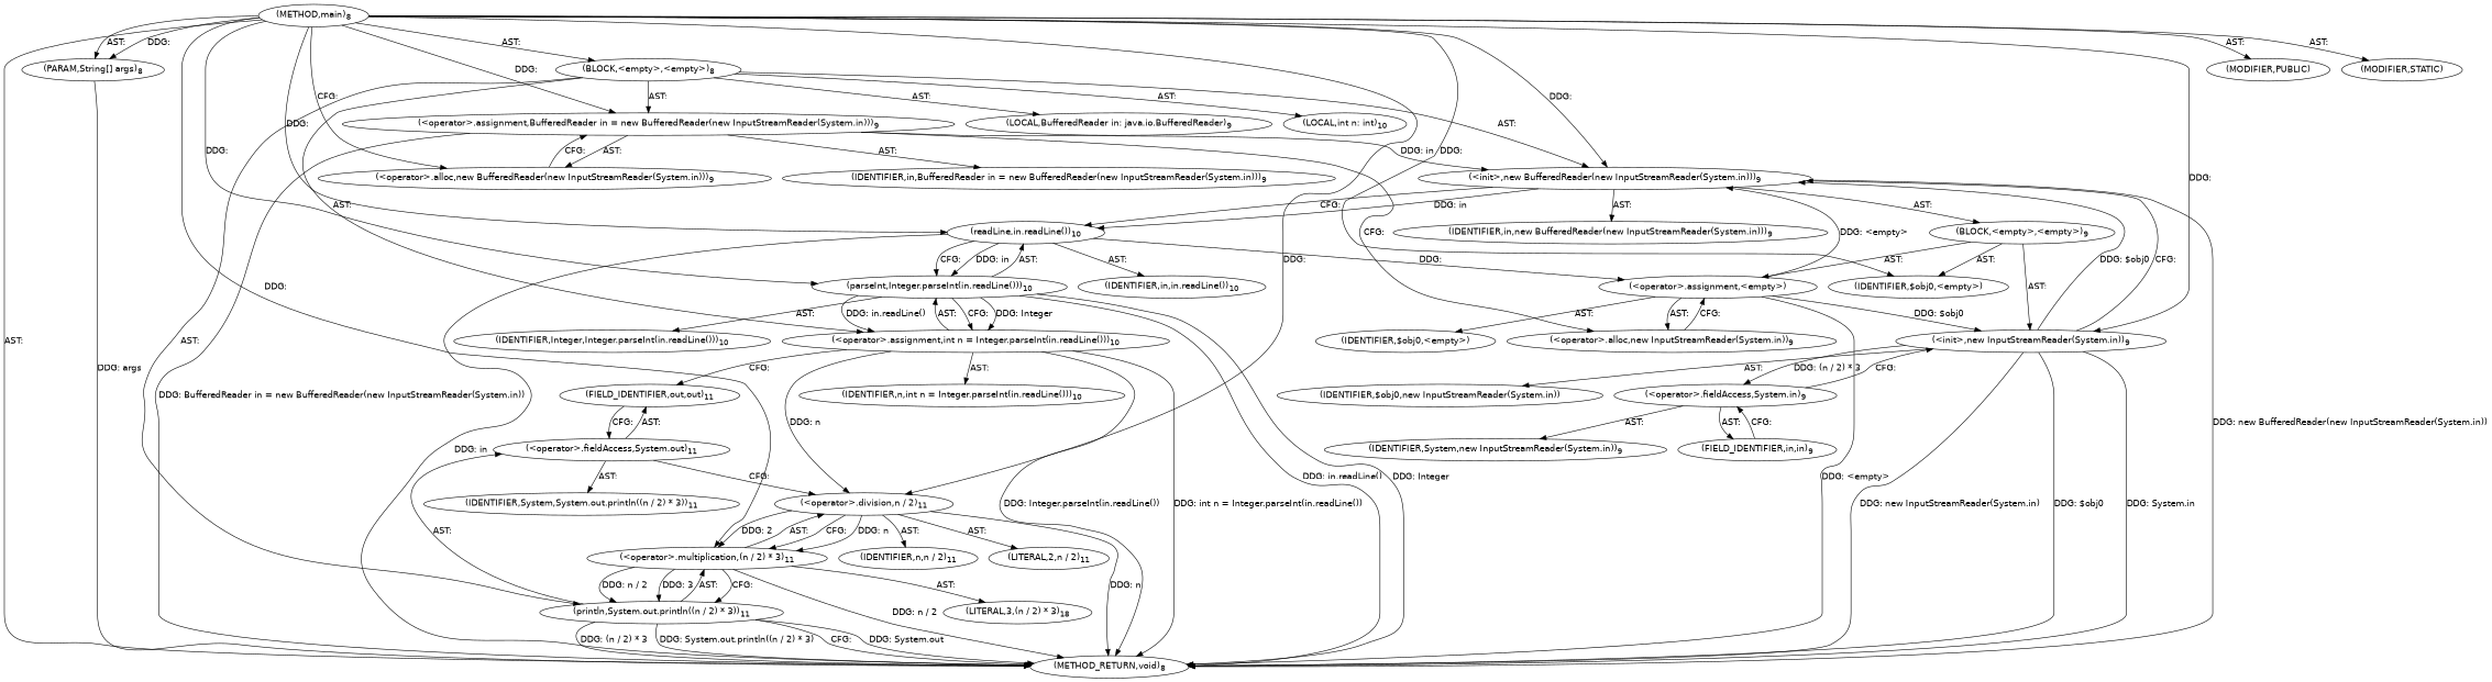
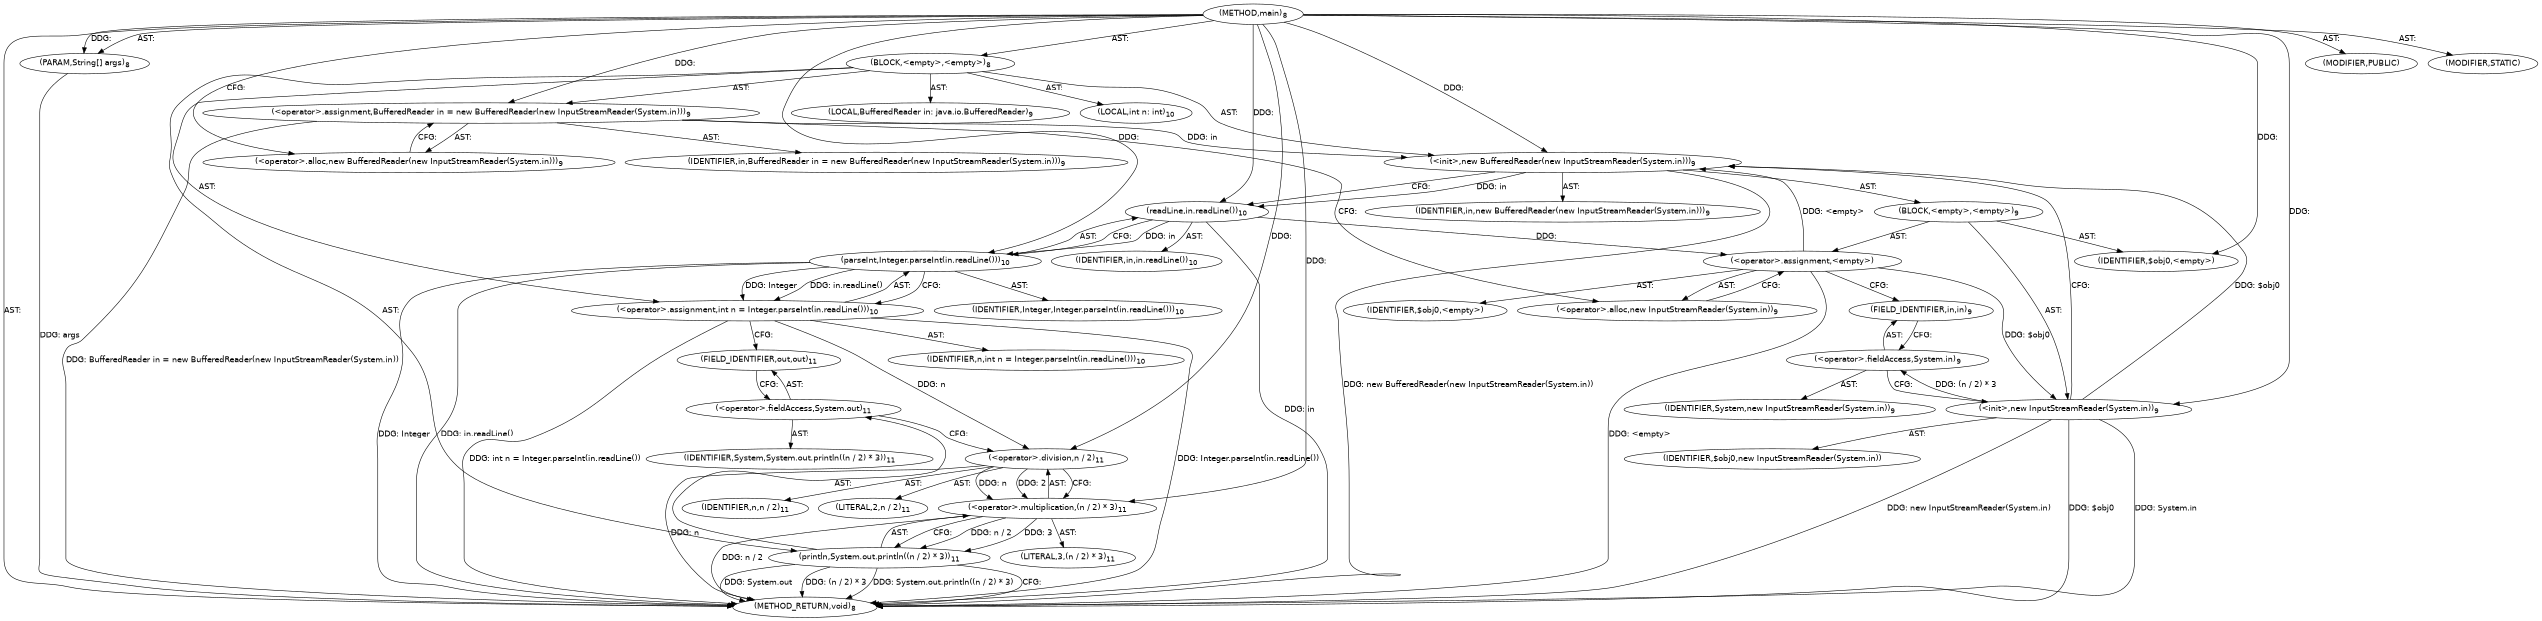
  digraph {
    fontname="DejaVu Sans"
    node [fontname="DejaVu Sans"]
    edge [fontname="DejaVu Sans"]
    n1 [label=<(METHOD,main)<SUB>8</SUB>>]
    n2 [label=<(PARAM,String[] args)<SUB>8</SUB>>]
    n3 [label=<(BLOCK,&lt;empty&gt;,&lt;empty&gt;)<SUB>8</SUB>>]
    n4 [label=<(&lt;operator&gt;.assignment,BufferedReader in = new BufferedReader(new InputStreamReader(System.in)))<SUB>9</SUB>>]
    n5 [label=<(&lt;operator&gt;.alloc,new BufferedReader(new InputStreamReader(System.in)))<SUB>9</SUB>>]
    n6 [label=<(&lt;init&gt;,new BufferedReader(new InputStreamReader(System.in)))<SUB>9</SUB>>]
    n7 [label=<(&lt;init&gt;,new InputStreamReader(System.in))<SUB>9</SUB>>]
    n8 [label=<(IDENTIFIER,$obj0,&lt;empty&gt;)>]
    n9 [label=<(parseInt,Integer.parseInt(in.readLine()))<SUB>10</SUB>>]
    n10 [label=<(readLine,in.readLine())<SUB>10</SUB>>]
    n11 [label=<(&lt;operator&gt;.multiplication,(n / 2) * 3)<SUB>11</SUB>>]
    n12 [label=<(&lt;operator&gt;.division,n / 2)<SUB>11</SUB>>]
    n13 [label=<(MODIFIER,PUBLIC)>]
    n14 [label=<(MODIFIER,STATIC)>]
    n15 [label=<(METHOD_RETURN,void)<SUB>8</SUB>>]
    n16 [label=<(LOCAL,BufferedReader in: java.io.BufferedReader)<SUB>9</SUB>>]
    n17 [label=<(LOCAL,int n: int)<SUB>10</SUB>>]
    n18 [label=<(&lt;operator&gt;.assignment,int n = Integer.parseInt(in.readLine()))<SUB>10</SUB>>]
    n19 [label=<(println,System.out.println((n / 2) * 3))<SUB>11</SUB>>]
    n20 [label=<(IDENTIFIER,in,BufferedReader in = new BufferedReader(new InputStreamReader(System.in)))<SUB>9</SUB>>]
    n21 [label=<(&lt;operator&gt;.alloc,new InputStreamReader(System.in))<SUB>9</SUB>>]
    n22 [label=<(IDENTIFIER,in,new BufferedReader(new InputStreamReader(System.in)))<SUB>9</SUB>>]
    n23 [label=<(BLOCK,&lt;empty&gt;,&lt;empty&gt;)<SUB>9</SUB>>]
    n24 [label=<(&lt;operator&gt;.assignment,&lt;empty&gt;)>]
    n25 [label=<(IDENTIFIER,$obj0,&lt;empty&gt;)>]
    n26 [label=<(FIELD_IDENTIFIER,in,in)<SUB>9</SUB>>]
    n27 [label=<(IDENTIFIER,$obj0,new InputStreamReader(System.in))>]
    n28 [label=<(&lt;operator&gt;.fieldAccess,System.in)<SUB>9</SUB>>]
    n29 [label=<(IDENTIFIER,Integer,Integer.parseInt(in.readLine()))<SUB>10</SUB>>]
    n30 [label=<(IDENTIFIER,in,in.readLine())<SUB>10</SUB>>]
-   n31 [label=<(LITERAL,3,(n / 2) * 3)<SUB>18</SUB>>]
+   n31 [label=<(LITERAL,3,(n / 2) * 3)<SUB>11</SUB>>]
    n32 [label=<(IDENTIFIER,n,n / 2)<SUB>11</SUB>>]
    n33 [label=<(LITERAL,2,n / 2)<SUB>11</SUB>>]
    n34 [label=<(IDENTIFIER,n,int n = Integer.parseInt(in.readLine()))<SUB>10</SUB>>]
    n35 [label=<(FIELD_IDENTIFIER,out,out)<SUB>11</SUB>>]
    n36 [label=<(&lt;operator&gt;.fieldAccess,System.out)<SUB>11</SUB>>]
    n37 [label=<(IDENTIFIER,System,new InputStreamReader(System.in))<SUB>9</SUB>>]
    n38 [label=<(IDENTIFIER,System,System.out.println((n / 2) * 3))<SUB>11</SUB>>]
    n1 -> n2 [label="AST: "]
    n1 -> n2 [label="DDG: "]
    n1 -> n3 [label="AST: "]
    n1 -> n4 [label="DDG: "]
    n1 -> n5 [label="CFG: "]
    n1 -> n6 [label="DDG: "]
    n1 -> n7 [label="DDG: "]
    n1 -> n8 [label="DDG: "]
    n1 -> n9 [label="DDG: "]
    n1 -> n10 [label="DDG: "]
    n1 -> n11 [label="DDG: "]
    n1 -> n12 [label="DDG: "]
    n1 -> n13 [label="AST: "]
    n1 -> n14 [label="AST: "]
    n1 -> n15 [label="AST: "]
    n2 -> n15 [label="DDG: args"]
    n3 -> n4 [label="AST: "]
    n3 -> n6 [label="AST: "]
    n3 -> n16 [label="AST: "]
    n3 -> n17 [label="AST: "]
    n3 -> n18 [label="AST: "]
    n3 -> n19 [label="AST: "]
    n4 -> n5 [label="AST: "]
    n4 -> n6 [label="DDG: in"]
    n4 -> n15 [label="DDG: BufferedReader in = new BufferedReader(new InputStreamReader(System.in))"]
    n4 -> n20 [label="AST: "]
    n4 -> n21 [label="CFG: "]
    n5 -> n4 [label="CFG: "]
    n6 -> n10 [label="CFG: "]
    n6 -> n10 [label="DDG: in"]
    n6 -> n15 [label="DDG: new BufferedReader(new InputStreamReader(System.in))"]
    n6 -> n22 [label="AST: "]
    n6 -> n23 [label="AST: "]
    n7 -> n6 [label="CFG: "]
    n7 -> n6 [label="DDG: $obj0"]
    n7 -> n15 [label="DDG: $obj0"]
    n7 -> n15 [label="DDG: System.in"]
    n7 -> n15 [label="DDG: new InputStreamReader(System.in)"]
    n7 -> n27 [label="AST: "]
    n7 -> n28 [label="DDG: (n / 2) * 3"]
    n9 -> n10 [label="AST: "]
    n9 -> n15 [label="DDG: in.readLine()"]
    n9 -> n15 [label="DDG: Integer"]
    n9 -> n18 [label="CFG: "]
    n9 -> n18 [label="DDG: Integer"]
    n9 -> n18 [label="DDG: in.readLine()"]
    n9 -> n29 [label="AST: "]
    n10 -> n9 [label="CFG: "]
    n10 -> n9 [label="DDG: in"]
    n10 -> n15 [label="DDG: in"]
    n10 -> n24 [label="DDG: "]
    n10 -> n30 [label="AST: "]
    n11 -> n12 [label="AST: "]
    n11 -> n15 [label="DDG: n / 2"]
    n11 -> n19 [label="CFG: "]
    n11 -> n19 [label="DDG: n / 2"]
    n11 -> n19 [label="DDG: 3"]
    n11 -> n31 [label="AST: "]
    n12 -> n11 [label="CFG: "]
    n12 -> n11 [label="DDG: n"]
    n12 -> n11 [label="DDG: 2"]
    n12 -> n15 [label="DDG: n"]
    n12 -> n32 [label="AST: "]
    n12 -> n33 [label="AST: "]
    n18 -> n9 [label="AST: "]
    n18 -> n12 [label="DDG: n"]
    n18 -> n15 [label="DDG: Integer.parseInt(in.readLine())"]
    n18 -> n15 [label="DDG: int n = Integer.parseInt(in.readLine())"]
    n18 -> n34 [label="AST: "]
    n18 -> n35 [label="CFG: "]
    n19 -> n11 [label="AST: "]
    n19 -> n15 [label="CFG: "]
    n19 -> n15 [label="DDG: System.out"]
    n19 -> n15 [label="DDG: (n / 2) * 3"]
    n19 -> n15 [label="DDG: System.out.println((n / 2) * 3)"]
    n19 -> n36 [label="AST: "]
    n21 -> n24 [label="CFG: "]
    n23 -> n7 [label="AST: "]
    n23 -> n8 [label="AST: "]
    n23 -> n24 [label="AST: "]
    n24 -> n6 [label="DDG: &lt;empty&gt;"]
    n24 -> n7 [label="DDG: $obj0"]
    n24 -> n15 [label="DDG: &lt;empty&gt;"]
    n24 -> n21 [label="AST: "]
    n24 -> n25 [label="AST: "]
+   n24 -> n26 [label="CFG: "]
    n26 -> n28 [label="CFG: "]
    n28 -> n7 [label="CFG: "]
    n28 -> n26 [label="AST: "]
    n28 -> n37 [label="AST: "]
    n35 -> n36 [label="CFG: "]
    n36 -> n12 [label="CFG: "]
    n36 -> n35 [label="AST: "]
    n36 -> n38 [label="AST: "]
  }
